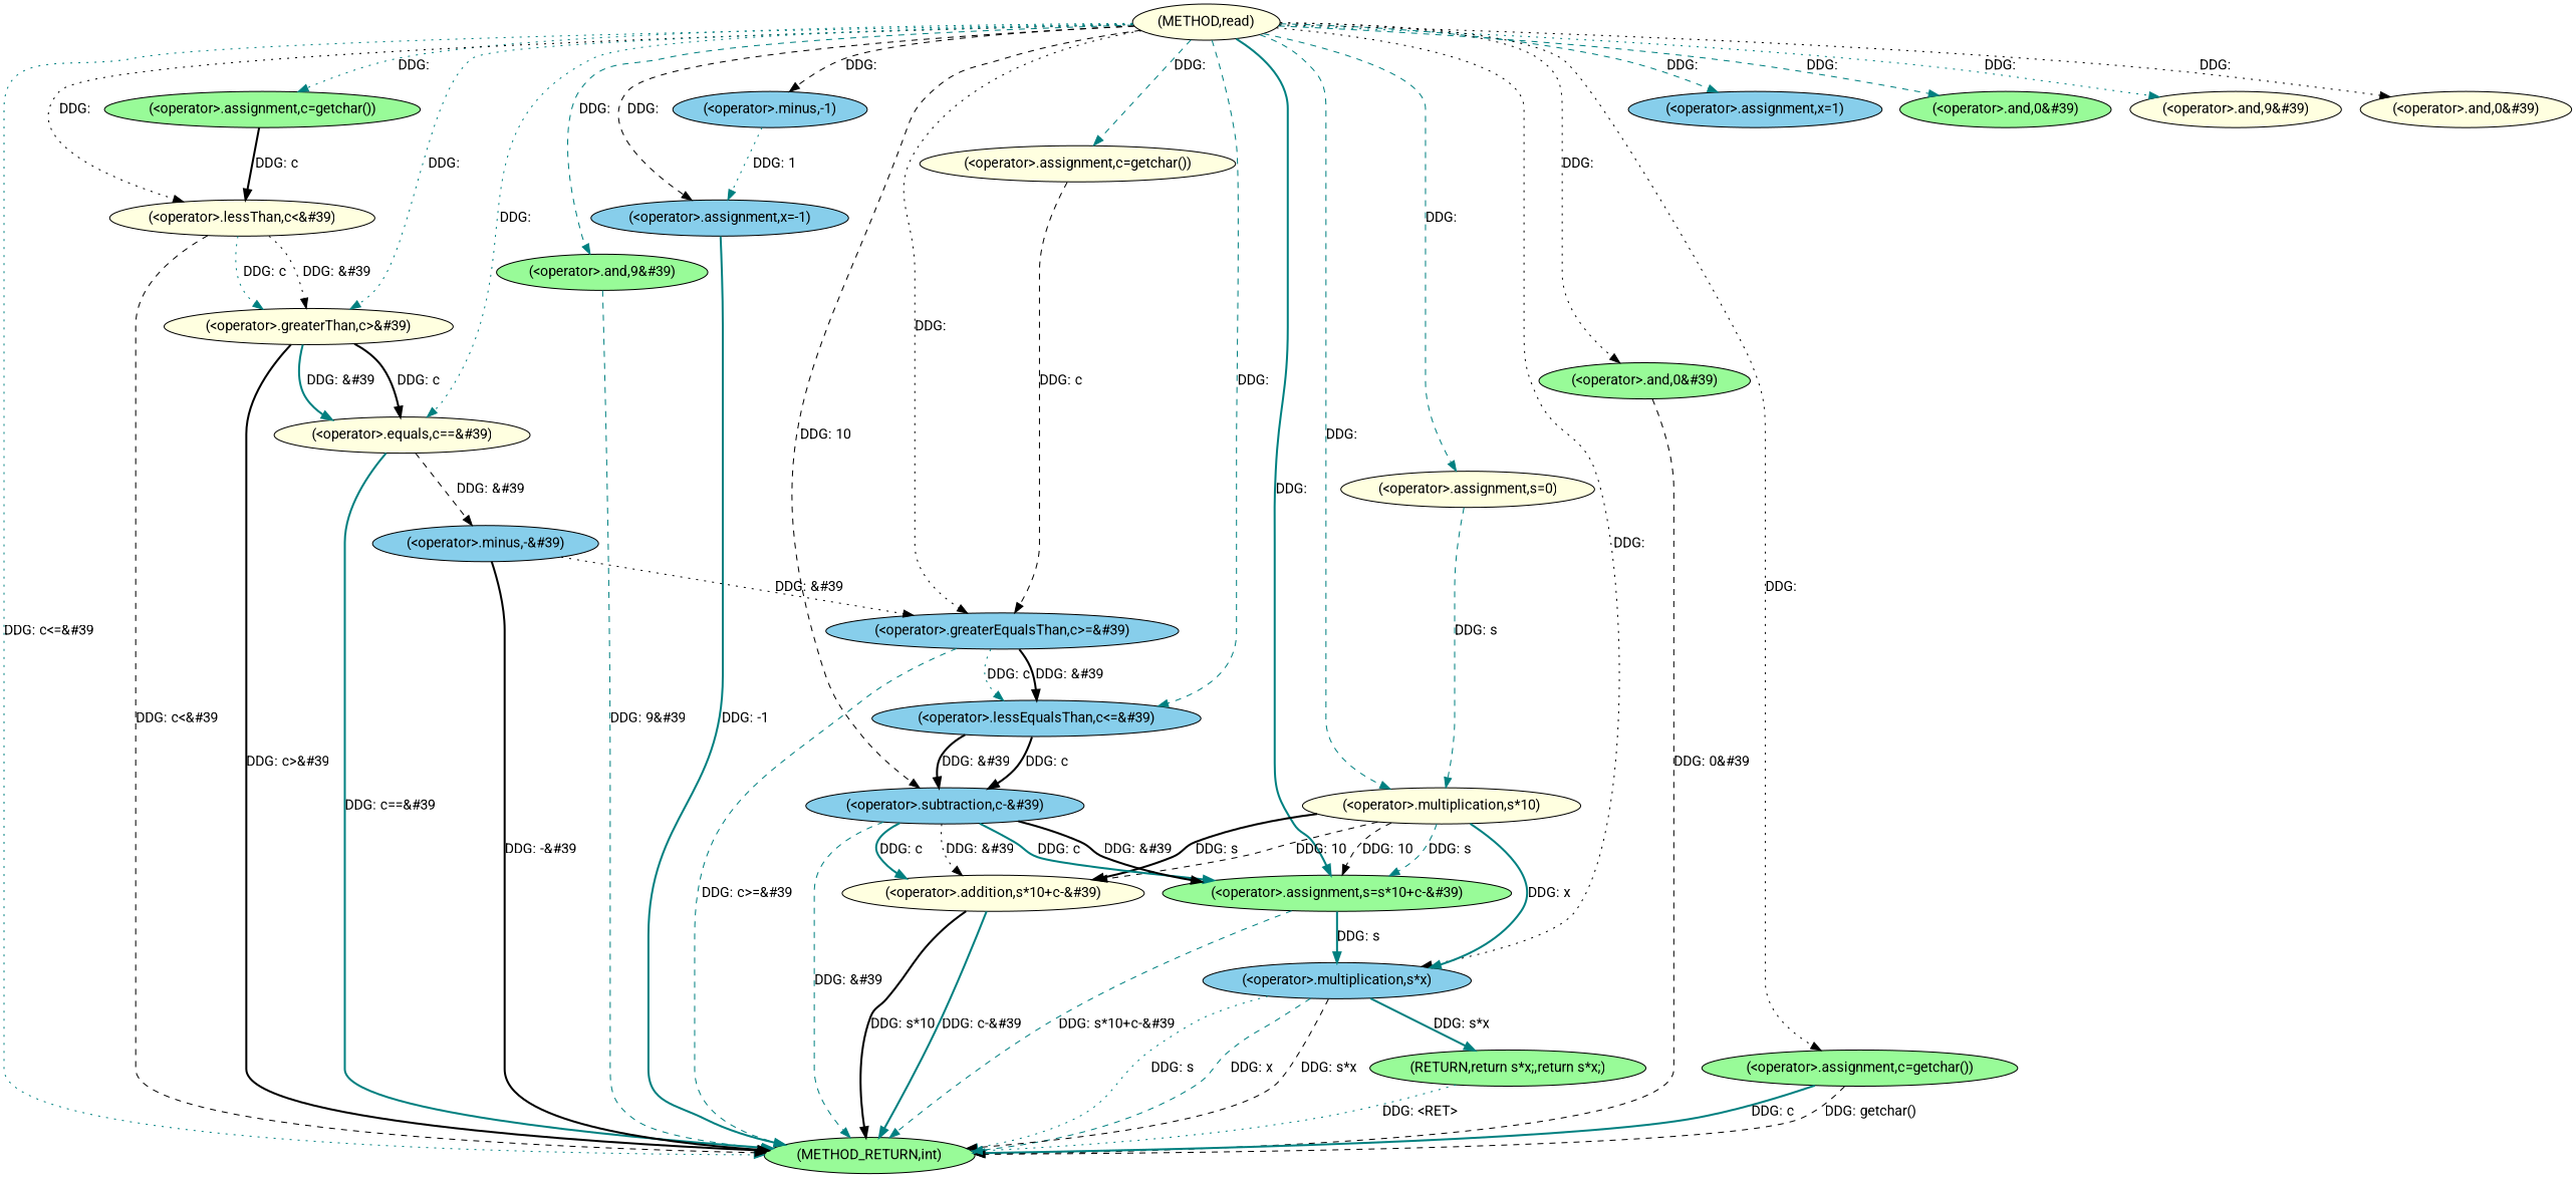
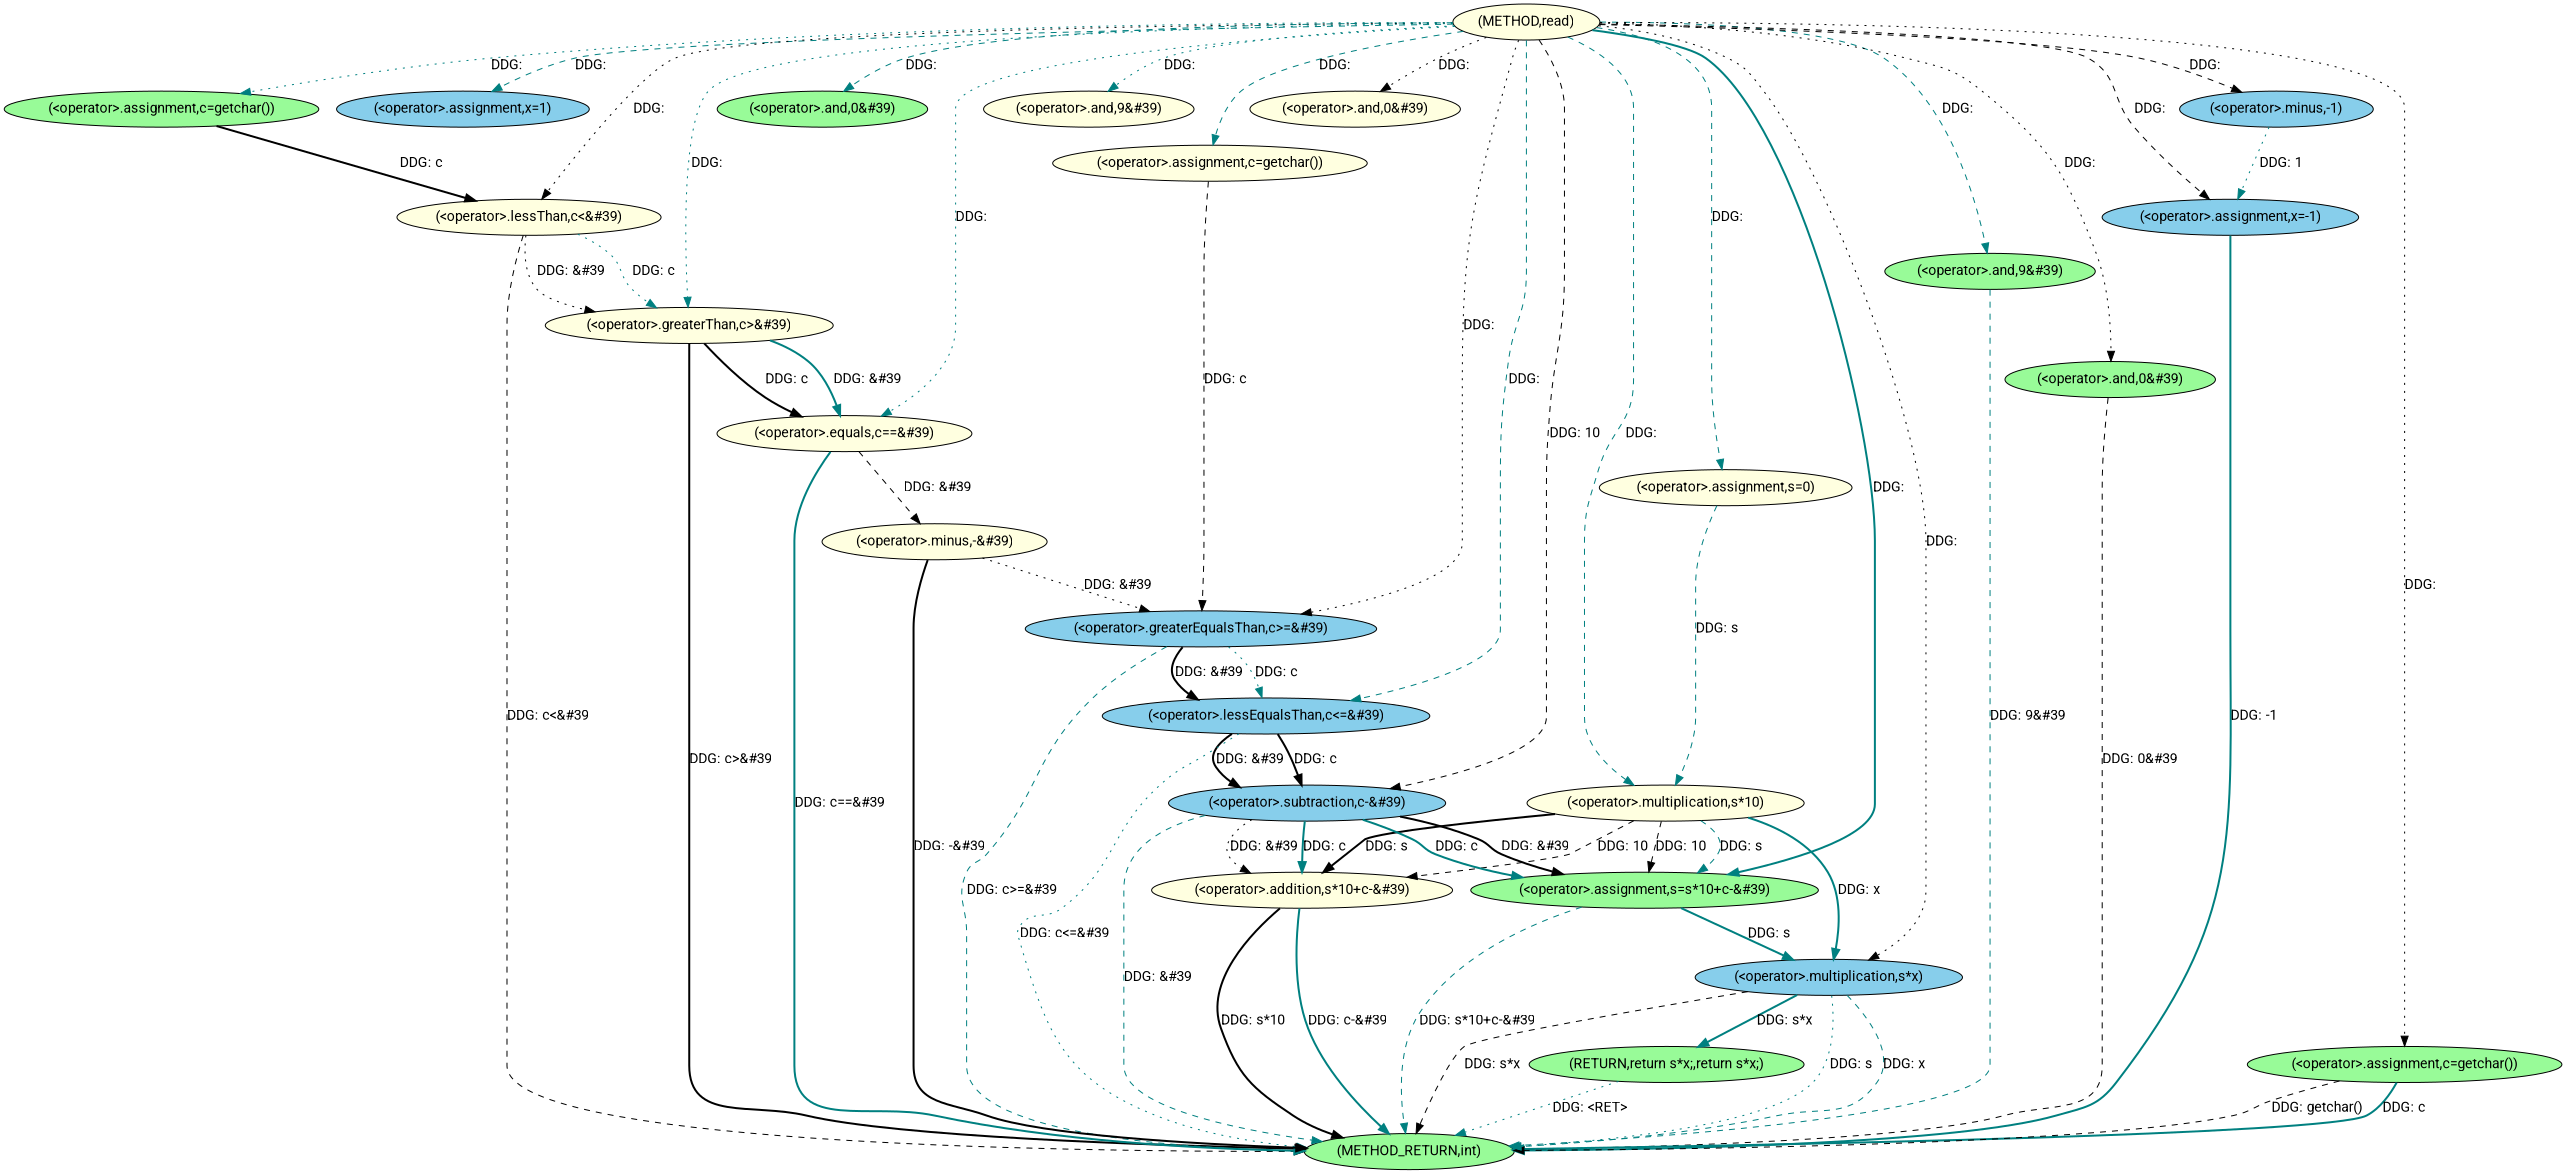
  digraph {
    fontname=Roboto
    node [fillcolor=lightyellow fontname=Roboto style=filled]
    edge [color=teal fontname=Roboto style=dashed]
    n1 [label="(METHOD,read)"]
    n2 [fillcolor=palegreen label="(<operator>.assignment,c=getchar())"]
    n3 [fillcolor=skyblue label="(<operator>.assignment,x=1)"]
    n4 [label="(<operator>.assignment,s=0)"]
    n5 [label="(<operator>.lessThan,c<&#39)"]
    n6 [fillcolor=palegreen label="(<operator>.and,0&#39)"]
    n7 [label="(<operator>.greaterThan,c>&#39)"]
    n8 [label="(<operator>.and,9&#39)"]
    n9 [fillcolor=skyblue label="(<operator>.greaterEqualsThan,c>=&#39)"]
    n10 [label="(<operator>.and,0&#39)"]
    n11 [fillcolor=skyblue label="(<operator>.lessEqualsThan,c<=&#39)"]
    n12 [fillcolor=palegreen label="(<operator>.and,9&#39)"]
    n13 [label="(<operator>.equals,c==&#39)"]
    n14 [fillcolor=skyblue label="(<operator>.assignment,x=-1)"]
    n15 [label="(<operator>.assignment,c=getchar())"]
    n16 [fillcolor=palegreen label="(<operator>.assignment,s=s*10+c-&#39)"]
    n17 [fillcolor=palegreen label="(<operator>.and,0&#39)"]
    n18 [fillcolor=palegreen label="(<operator>.assignment,c=getchar())"]
    n19 [fillcolor=skyblue label="(<operator>.multiplication,s*x)"]
    n20 [fillcolor=skyblue label="(<operator>.minus,-1)"]
    n21 [label="(<operator>.multiplication,s*10)"]
    n22 [fillcolor=skyblue label="(<operator>.subtraction,c-&#39)"]
    n23 [fillcolor=palegreen label="(METHOD_RETURN,int)"]
-   n24 [fillcolor=skyblue label="(<operator>.minus,-&#39)"]
+   n24 [label="(<operator>.minus,-&#39)"]
    n25 [fillcolor=palegreen label="(RETURN,return s*x;,return s*x;)"]
    n26 [label="(<operator>.addition,s*10+c-&#39)"]
    n1 -> n2 [label="DDG: " style=dotted]
    n1 -> n3 [label="DDG: "]
    n1 -> n4 [label="DDG: "]
    n1 -> n5 [color=black label="DDG: " style=dotted]
    n1 -> n6 [label="DDG: "]
    n1 -> n7 [label="DDG: " style=dotted]
    n1 -> n8 [label="DDG: " style=dotted]
    n1 -> n9 [color=black label="DDG: " style=dotted]
    n1 -> n10 [color=black label="DDG: " style=dotted]
    n1 -> n11 [label="DDG: "]
    n1 -> n12 [label="DDG: "]
    n1 -> n13 [label="DDG: " style=dotted]
    n1 -> n14 [color=black label="DDG: "]
    n1 -> n15 [label="DDG: "]
    n1 -> n16 [label="DDG: " style=bold]
    n1 -> n17 [color=black label="DDG: " style=dotted]
    n1 -> n18 [color=black label="DDG: " style=dotted]
    n1 -> n19 [color=black label="DDG: " style=dotted]
    n1 -> n20 [color=black label="DDG: "]
    n1 -> n21 [label="DDG: "]
    n1 -> n22 [color=black label="DDG: 10"]
    n2 -> n5 [color=black label="DDG: c" style=bold]
    n4 -> n21 [label="DDG: s"]
    n5 -> n7 [label="DDG: c" style=dotted]
    n5 -> n7 [color=black label="DDG: &#39" style=dotted]
    n5 -> n23 [color=black label="DDG: c<&#39"]
    n7 -> n13 [color=black label="DDG: c" style=bold]
    n7 -> n13 [label="DDG: &#39" style=bold]
    n7 -> n23 [color=black label="DDG: c>&#39" style=bold]
    n9 -> n11 [label="DDG: c" style=dotted]
    n9 -> n11 [color=black label="DDG: &#39" style=bold]
    n9 -> n23 [label="DDG: c>=&#39"]
    n11 -> n22 [color=black label="DDG: c" style=bold]
    n11 -> n22 [color=black label="DDG: &#39" style=bold]
-   n1 -> n23 [label="DDG: c<=&#39" style=dotted]
+   n11 -> n23 [label="DDG: c<=&#39" style=dotted]
    n12 -> n23 [label="DDG: 9&#39"]
    n13 -> n23 [label="DDG: c==&#39" style=bold]
    n13 -> n24 [color=black label="DDG: &#39"]
    n14 -> n23 [label="DDG: -1" style=bold]
    n15 -> n9 [color=black label="DDG: c"]
    n16 -> n19 [label="DDG: s" style=bold]
    n16 -> n23 [label="DDG: s*10+c-&#39"]
    n17 -> n23 [color=black label="DDG: 0&#39"]
    n18 -> n23 [label="DDG: c" style=bold]
    n18 -> n23 [color=black label="DDG: getchar()"]
    n19 -> n23 [label="DDG: s" style=dotted]
    n19 -> n23 [label="DDG: x"]
    n19 -> n23 [color=black label="DDG: s*x"]
    n19 -> n25 [label="DDG: s*x" style=bold]
    n20 -> n14 [label="DDG: 1" style=dotted]
    n21 -> n16 [label="DDG: s"]
    n21 -> n16 [color=black label="DDG: 10"]
    n21 -> n19 [label="DDG: x" style=bold]
    n21 -> n26 [color=black label="DDG: s" style=bold]
    n21 -> n26 [color=black label="DDG: 10"]
    n22 -> n16 [label="DDG: c" style=bold]
    n22 -> n16 [color=black label="DDG: &#39" style=bold]
    n22 -> n23 [label="DDG: &#39"]
    n22 -> n26 [label="DDG: c" style=bold]
    n22 -> n26 [color=black label="DDG: &#39" style=dotted]
    n24 -> n9 [color=black label="DDG: &#39" style=dotted]
    n24 -> n23 [color=black label="DDG: -&#39" style=bold]
    n25 -> n23 [label="DDG: <RET>" style=dotted]
    n26 -> n23 [color=black label="DDG: s*10" style=bold]
    n26 -> n23 [label="DDG: c-&#39" style=bold]
  }
